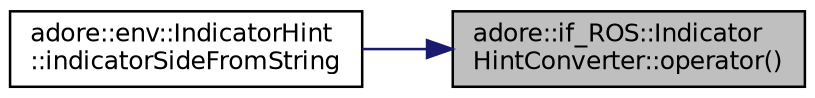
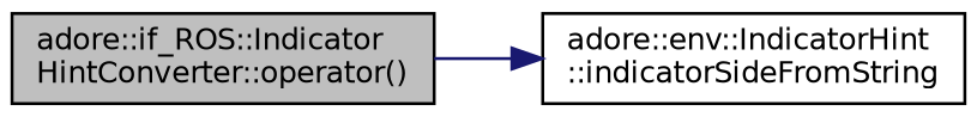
  digraph {
    rankdir=LR
    node [color=black fontname=Helvetica fontsize=10 shape=record style=filled]
    n1 [fillcolor=grey75 fontcolor=black height=0.2 label="adore::if_ROS::Indicator\lHintConverter::operator()" width=0.4]
    n2 [fillcolor=white height=0.2 label="adore::env::IndicatorHint\l::indicatorSideFromString" width=0.4]
-   n2 -> n1 [color=midnightblue fontname=Helvetica fontsize=10 labelfontname=Helvetica labelfontsize=10 style=solid]
+   n1 -> n2 [color=midnightblue fontname=Helvetica fontsize=10 labelfontname=Helvetica labelfontsize=10 style=solid]
  }
